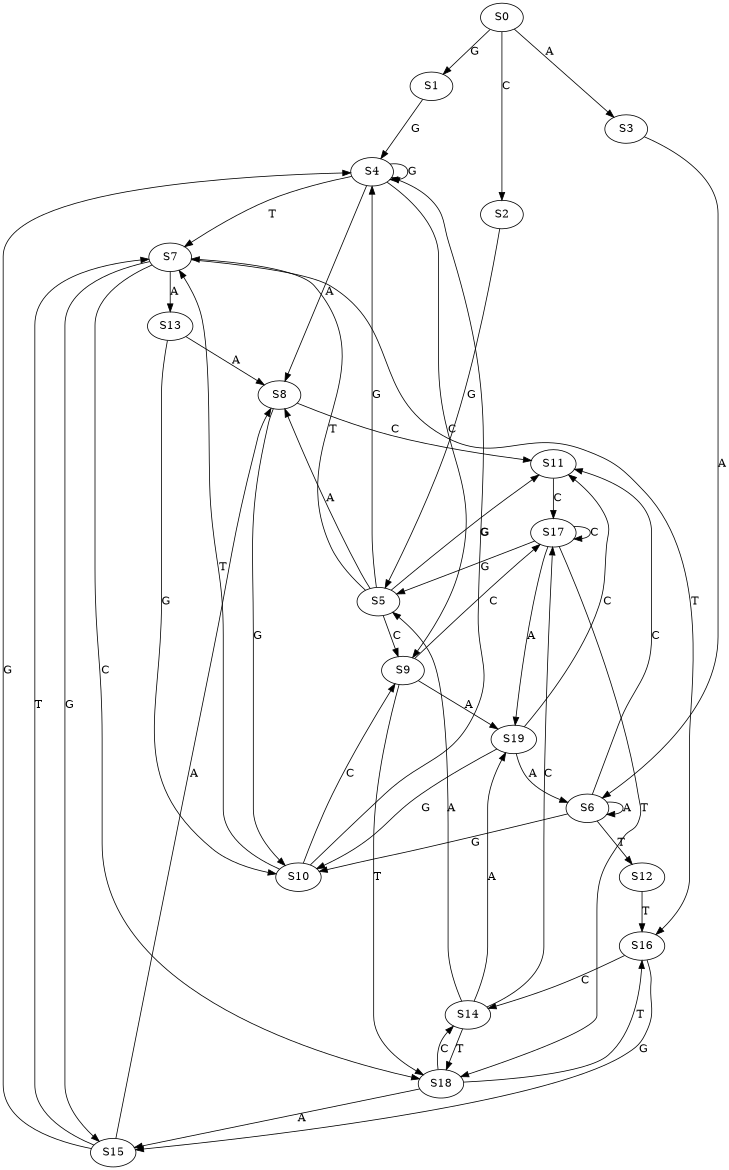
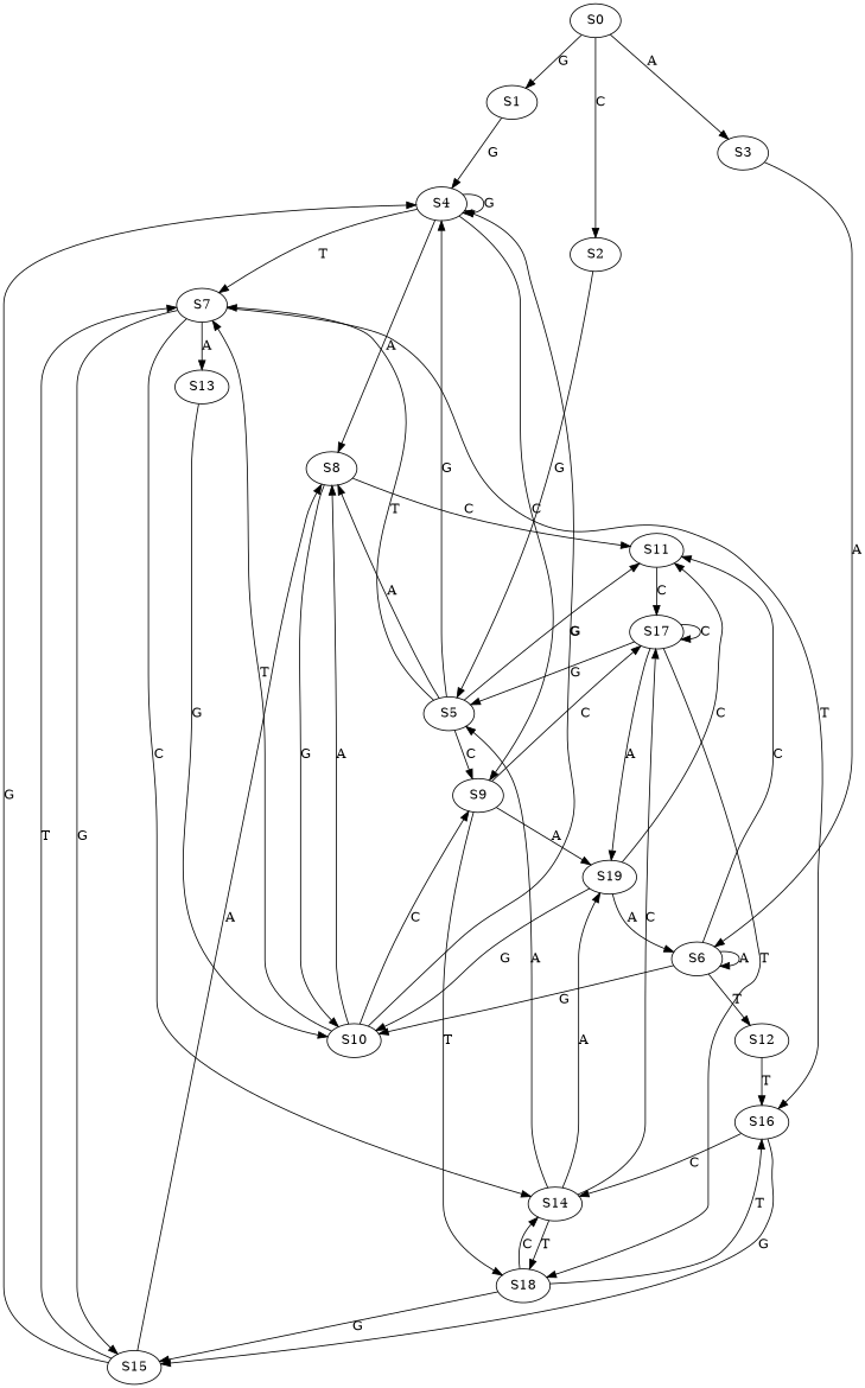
  strict digraph {
    fontname="DejaVu Serif"
    node [fontname="DejaVu Serif"]
    edge [fontname="DejaVu Serif"]
    S0
    S1
    S2
    S3
    S4
    S5
    S6
    S7
    S8
    S9
    S11
    S10
    S12
    S13
    S14
    S15
    S16
    S17
    S18
    S19
    S0 -> S1 [label=G]
    S0 -> S2 [label=C]
    S0 -> S3 [label=A]
    S1 -> S4 [label=G]
    S2 -> S5 [label=G]
    S3 -> S6 [label=A]
    S4 -> S4 [label=G]
    S4 -> S7 [label=T]
    S4 -> S8 [label=A]
    S4 -> S9 [label=C]
    S5 -> S4 [label=G]
    S5 -> S7 [label=T]
    S5 -> S8 [label=A]
    S5 -> S9 [label=C]
    S5 -> S11 [label=G]
    S6 -> S6 [label=A]
    S6 -> S11 [label=C]
    S6 -> S10 [label=G]
    S6 -> S12 [label=T]
    S7 -> S13 [label=A]
-   S7 -> S18 [label=C]
+   S7 -> S14 [label=C]
    S7 -> S15 [label=G]
    S7 -> S16 [label=T]
    S8 -> S11 [label=C]
    S8 -> S10 [label=G]
    S9 -> S17 [label=C]
    S9 -> S18 [label=T]
    S9 -> S19 [label=A]
    S11 -> S17 [label=C]
    S10 -> S4 [label=G]
    S10 -> S7 [label=T]
-   S13 -> S8 [label=A]
+   S10 -> S8 [label=A]
    S10 -> S9 [label=C]
    S12 -> S16 [label=T]
    S13 -> S10 [label=G]
    S14 -> S5 [label=A]
    S14 -> S17 [label=C]
    S14 -> S18 [label=T]
    S14 -> S19 [label=A]
    S15 -> S4 [label=G]
    S15 -> S7 [label=T]
    S15 -> S8 [label=A]
    S16 -> S14 [label=C]
    S16 -> S15 [label=G]
    S17 -> S5 [label=G]
    S17 -> S17 [label=C]
    S17 -> S18 [label=T]
    S17 -> S19 [label=A]
    S18 -> S14 [label=C]
-   S18 -> S15 [label=A]
+   S18 -> S15 [label=G]
    S18 -> S16 [label=T]
    S19 -> S6 [label=A]
    S19 -> S11 [label=C]
    S19 -> S10 [label=G]
  }
